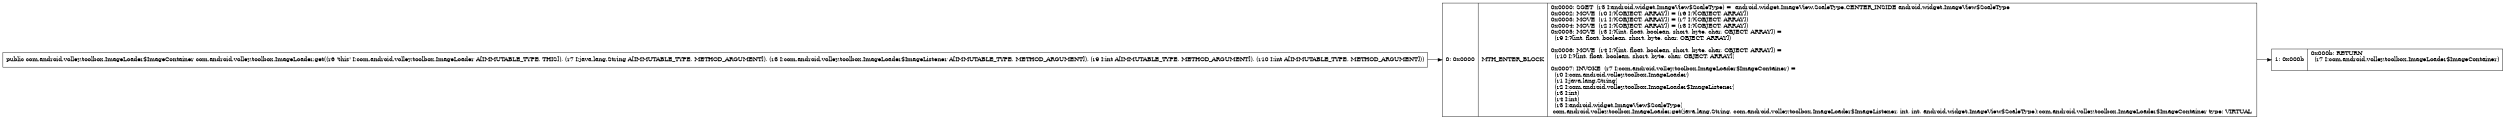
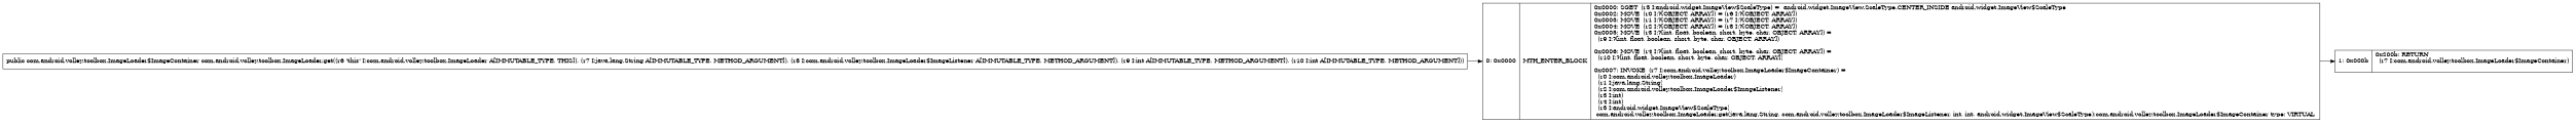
  digraph {
    rankdir=LR
    node [shape=record]
    n1 [label="{0\:\ 0x0000|MTH_ENTER_BLOCK\l|0x0000: SGET  (r5 I:android.widget.ImageView$ScaleType) =  android.widget.ImageView.ScaleType.CENTER_INSIDE android.widget.ImageView$ScaleType \l0x0002: MOVE  (r0 I:?[OBJECT, ARRAY]) = (r6 I:?[OBJECT, ARRAY]) \l0x0003: MOVE  (r1 I:?[OBJECT, ARRAY]) = (r7 I:?[OBJECT, ARRAY]) \l0x0004: MOVE  (r2 I:?[OBJECT, ARRAY]) = (r8 I:?[OBJECT, ARRAY]) \l0x0005: MOVE  (r3 I:?[int, float, boolean, short, byte, char, OBJECT, ARRAY]) = \l  (r9 I:?[int, float, boolean, short, byte, char, OBJECT, ARRAY])\l \l0x0006: MOVE  (r4 I:?[int, float, boolean, short, byte, char, OBJECT, ARRAY]) = \l  (r10 I:?[int, float, boolean, short, byte, char, OBJECT, ARRAY])\l \l0x0007: INVOKE  (r7 I:com.android.volley.toolbox.ImageLoader$ImageContainer) = \l  (r0 I:com.android.volley.toolbox.ImageLoader)\l  (r1 I:java.lang.String)\l  (r2 I:com.android.volley.toolbox.ImageLoader$ImageListener)\l  (r3 I:int)\l  (r4 I:int)\l  (r5 I:android.widget.ImageView$ScaleType)\l com.android.volley.toolbox.ImageLoader.get(java.lang.String, com.android.volley.toolbox.ImageLoader$ImageListener, int, int, android.widget.ImageView$ScaleType):com.android.volley.toolbox.ImageLoader$ImageContainer type: VIRTUAL \l}"]
-   n2 [label="{1\:\ 0x000b|0x000b: RETURN  \l  (r7 I:com.android.volley.toolbox.ImageLoader$ImageContainer)\l \l}"]
+   n2 [label="{1\:\ 0x000b|0x200b: RETURN  \l  (r7 I:com.android.volley.toolbox.ImageLoader$ImageContainer)\l \l}"]
    n3 [label="{public com.android.volley.toolbox.ImageLoader$ImageContainer com.android.volley.toolbox.ImageLoader.get((r6 'this' I:com.android.volley.toolbox.ImageLoader A[IMMUTABLE_TYPE, THIS]), (r7 I:java.lang.String A[IMMUTABLE_TYPE, METHOD_ARGUMENT]), (r8 I:com.android.volley.toolbox.ImageLoader$ImageListener A[IMMUTABLE_TYPE, METHOD_ARGUMENT]), (r9 I:int A[IMMUTABLE_TYPE, METHOD_ARGUMENT]), (r10 I:int A[IMMUTABLE_TYPE, METHOD_ARGUMENT])) }"]
    n1 -> n2
    n3 -> n1
  }
